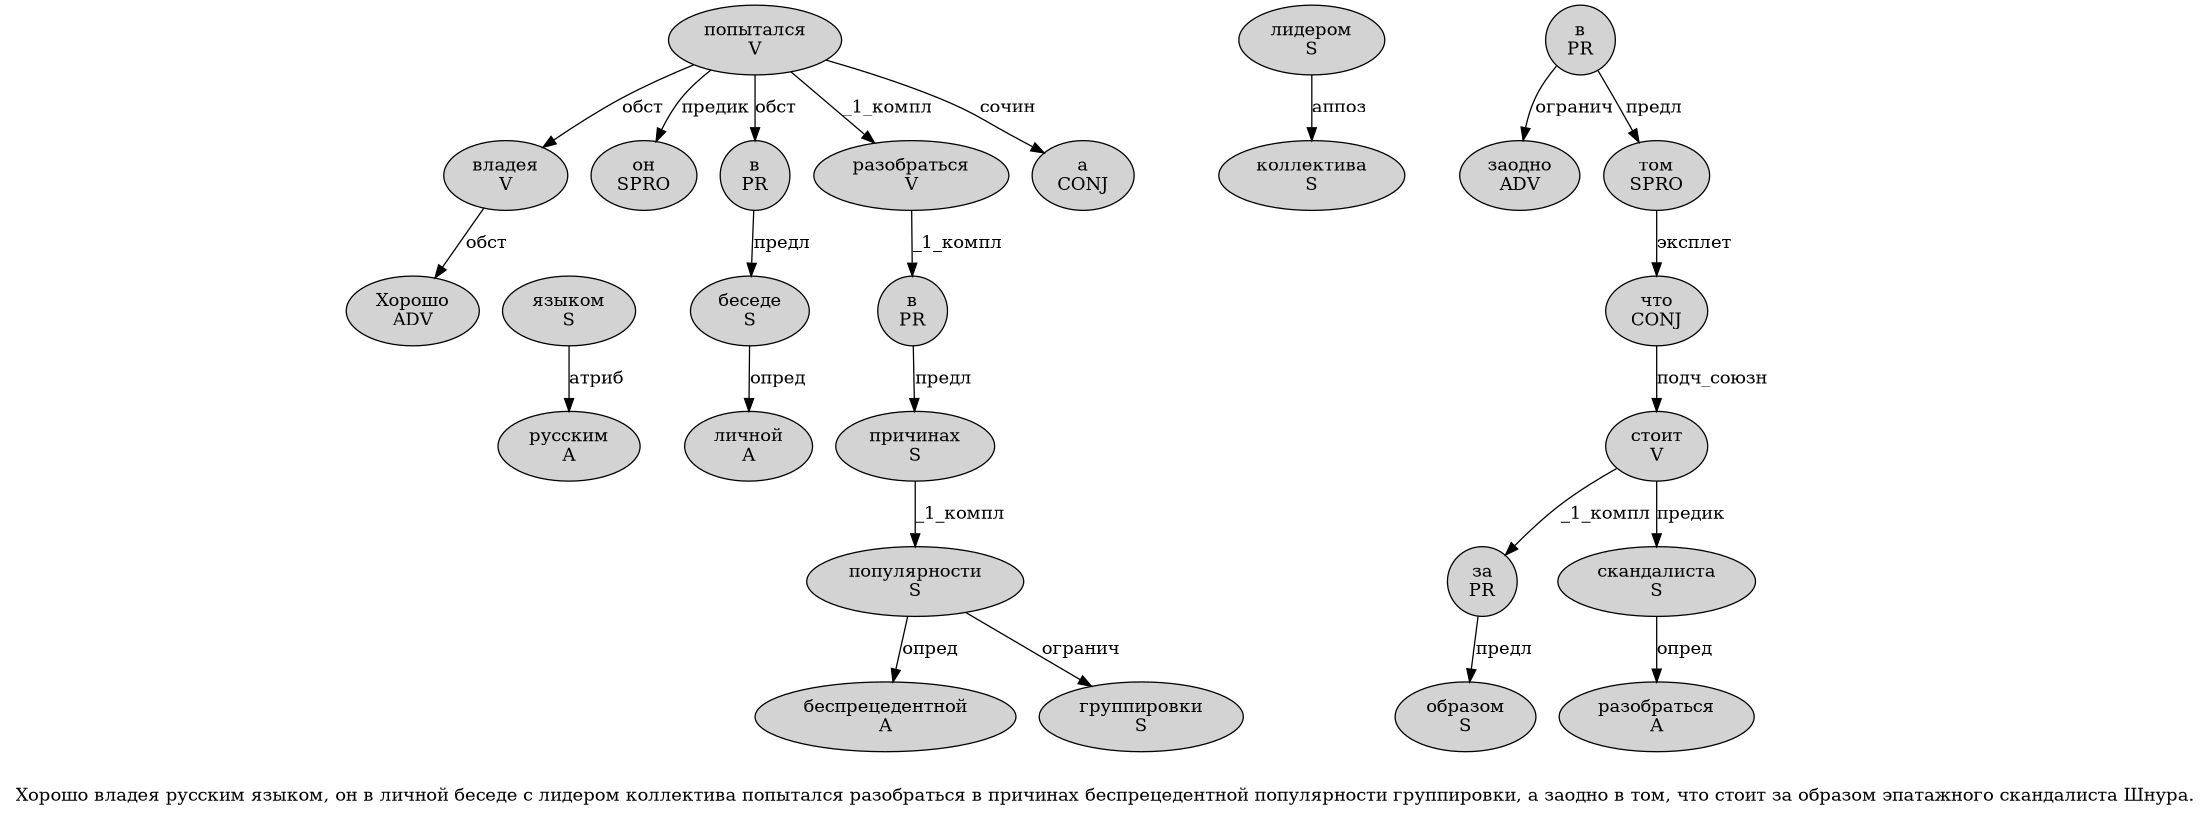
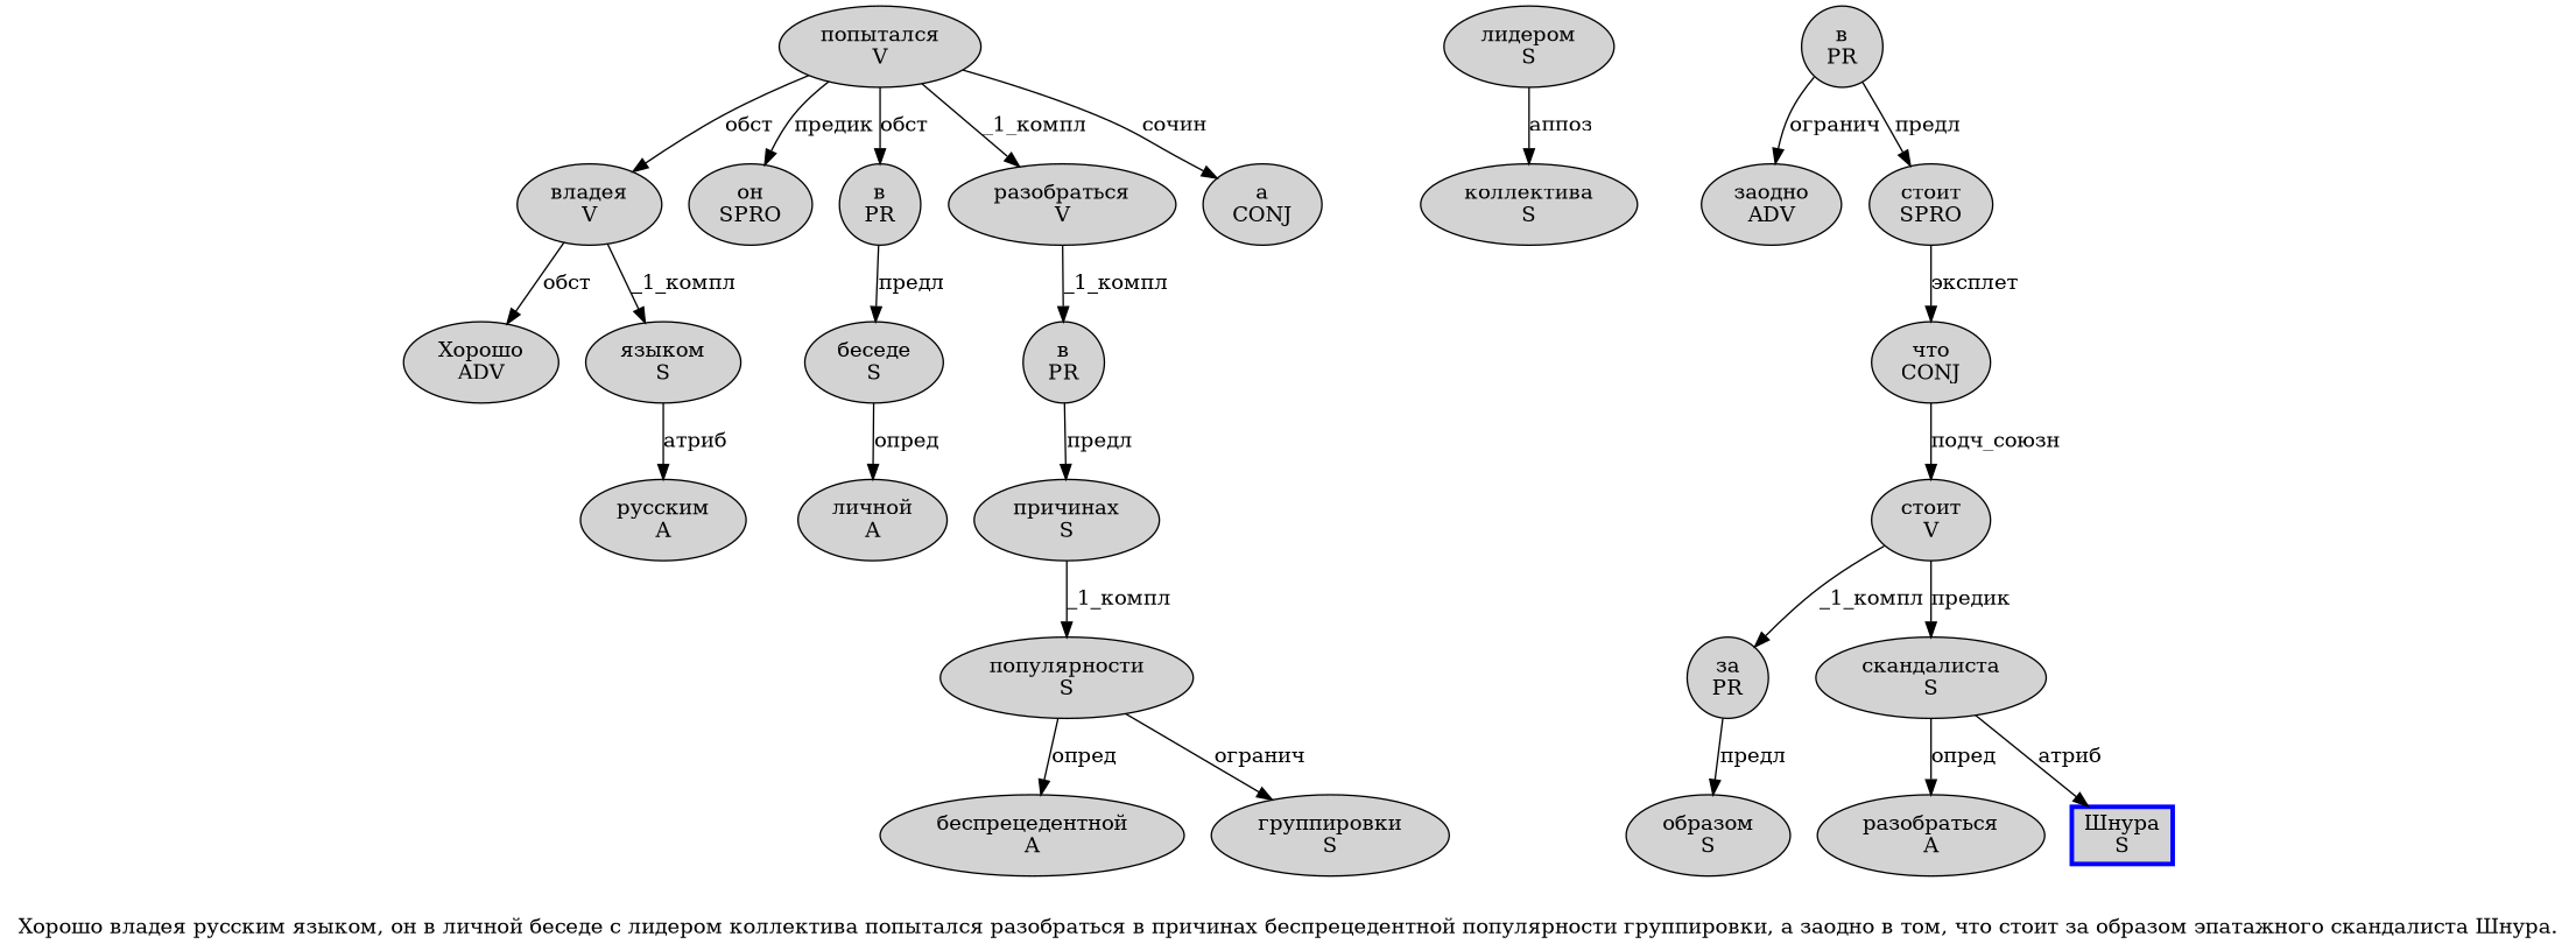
  digraph {
    label="Хорошо владея русским языком, он в личной беседе с лидером коллектива попытался разобраться в причинах беспрецедентной популярности группировки, а заодно в том, что стоит за образом эпатажного скандалиста Шнура."
    node [fillcolor=lightgray penwidth=1 shape=ellipse style=filled]
    n1 [label="Хорошо\nADV"]
    n2 [label="владея\nV"]
    n3 [label="языком\nS"]
    n4 [label="русским\nA"]
    n5 [label="он\nSPRO"]
    n6 [label="в\nPR"]
    n7 [label="беседе\nS"]
    n8 [label="личной\nA"]
    n9 [label="лидером\nS"]
    n10 [label="коллектива\nS"]
    n11 [label="попытался\nV"]
    n12 [label="разобраться\nV"]
    n13 [label="а\nCONJ"]
    n14 [label="в\nPR"]
    n15 [label="причинах\nS"]
    n16 [label="популярности\nS"]
    n17 [label="беспрецедентной\nA"]
    n18 [label="группировки\nS"]
    n19 [label="заодно\nADV"]
    n20 [label="в\nPR"]
-   n21 [label="том\nSPRO"]
+   n21 [label="стоит\nSPRO"]
    n22 [label="что\nCONJ"]
    n23 [label="стоит\nV"]
    n24 [label="за\nPR"]
    n25 [label="скандалиста\nS"]
    n26 [label="образом\nS"]
    n27 [label="разобраться\nA"]
+   n28 [color=blue label="Шнура\nS" penwidth=3 shape=box]
    n2 -> n1 [label="обст"]
+   n2 -> n3 [label="_1_компл"]
    n3 -> n4 [label="атриб"]
    n6 -> n7 [label="предл"]
    n7 -> n8 [label="опред"]
    n9 -> n10 [label="аппоз"]
    n11 -> n2 [label="обст"]
    n11 -> n5 [label="предик"]
    n11 -> n6 [label="обст"]
    n11 -> n12 [label="_1_компл"]
    n11 -> n13 [label="сочин"]
    n12 -> n14 [label="_1_компл"]
    n14 -> n15 [label="предл"]
    n15 -> n16 [label="_1_компл"]
    n16 -> n17 [label="опред"]
    n16 -> n18 [label="огранич"]
    n20 -> n19 [label="огранич"]
    n20 -> n21 [label="предл"]
    n21 -> n22 [label="эксплет"]
    n22 -> n23 [label="подч_союзн"]
    n23 -> n24 [label="_1_компл"]
    n23 -> n25 [label="предик"]
    n24 -> n26 [label="предл"]
    n25 -> n27 [label="опред"]
+   n25 -> n28 [label="атриб"]
  }
